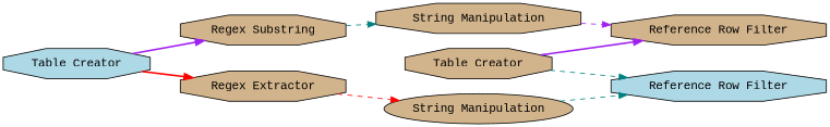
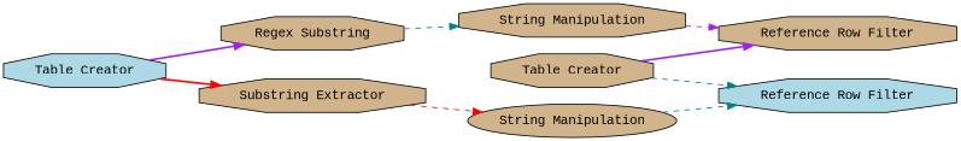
  digraph {
    rankdir=LR
    fontname="Liberation Mono"
    node [style=filled fillcolor=tan shape=octagon fontname="Liberation Mono"]
    edge [color=teal style=dashed fontname="Liberation Mono"]
    n1 [label="String Manipulation" shape=ellipse]
    n2 [label="Reference Row Filter" fillcolor=lightblue]
    n3 [label="String Manipulation"]
    n4 [label="Reference Row Filter"]
    n5 [label="Regex Substring"]
    n6 [label="Table Creator" fillcolor=lightblue]
-   n7 [label="Regex Extractor"]
+   n7 [label="Substring Extractor"]
    n8 [label="Table Creator"]
    n1 -> n2
    n3 -> n4 [color=purple]
    n5 -> n3
    n6 -> n5 [color=purple style=bold]
    n6 -> n7 [color=red style=bold]
    n7 -> n1 [color=red]
    n8 -> n2
    n8 -> n4 [color=purple style=bold]
  }
